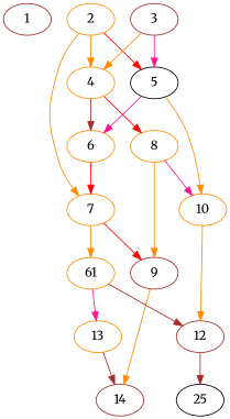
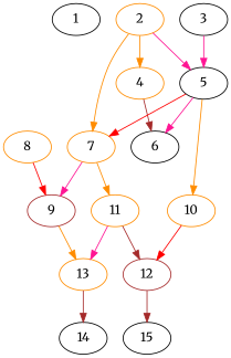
  digraph {
    fontname=Merriweather
    node [alpha=0.01 color=darkorange fontname=Merriweather]
    edge [color=darkorange fontname=Merriweather]
-   1 [color=brown expect_size=45244416]
+   1 [color=black expect_size=45244416]
    2 [alpha=0.17 expect_size=34843648]
    4 [alpha=0.19 expect_size=5966848]
    5 [alpha=0.16 color=black expect_size=48583680]
    7 [alpha=0.19 expect_size=27711488]
-   6 [alpha=0.10 expect_size=46305280]
+   6 [alpha=0.10 color=black expect_size=46305280]
    8 [alpha=0.14 expect_size=26772480]
    10 [alpha=0.12 expect_size=5616640]
    9 [alpha=0.03 color=brown expect_size=13787136]
-   11 [alpha=0.15 expect_size=26958848 label=61]
-   3 [alpha=0.04 color=brown expect_size=43020288]
+   11 [alpha=0.15 expect_size=26958848]
+   3 [alpha=0.04 color=black expect_size=43020288]
    13 [alpha=0.00 expect_size=23922688]
    12 [color=brown expect_size=30216192]
-   14 [color=brown expect_size=32816128]
-   15 [alpha=0.16 color=black expect_size=30527488 label=25]
+   14 [color=black expect_size=32816128]
+   15 [alpha=0.16 color=black expect_size=30527488]
    2 -> 4
-   2 -> 5 [color=red]
+   2 -> 5 [color=deeppink]
    2 -> 7
    4 -> 6 [color=brown]
-   4 -> 8 [color=red]
-   6 -> 7 [color=red]
+   5 -> 7 [color=red]
    5 -> 6 [color=deeppink]
    5 -> 10
-   7 -> 9 [color=red]
+   7 -> 9 [color=deeppink]
    7 -> 11
-   8 -> 10 [color=deeppink]
-   8 -> 9
-   10 -> 12
-   9 -> 14
+   8 -> 9 [color=red]
+   10 -> 12 [color=red]
+   9 -> 13
    11 -> 13 [color=deeppink]
    11 -> 12 [color=brown]
-   3 -> 4
    3 -> 5 [color=deeppink]
    13 -> 14 [color=brown]
    12 -> 15 [color=brown]
  }
